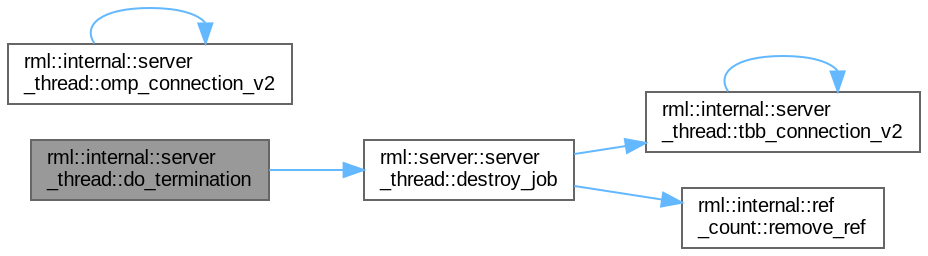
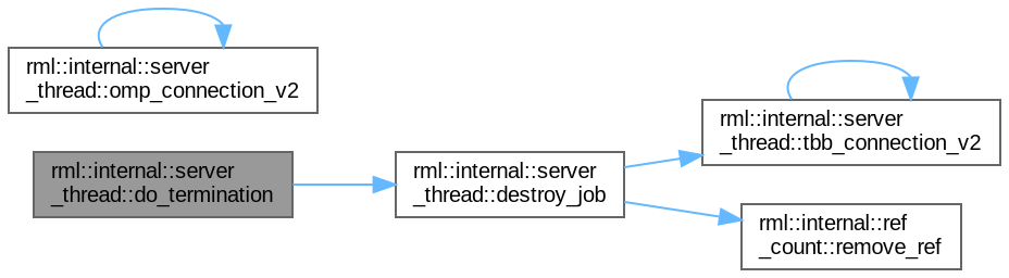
  digraph {
    fontname="Liberation Sans"
    rankdir=LR
    node [color=grey40 fillcolor=white fontname="Liberation Sans" fontsize=10 shape=box style=filled]
    edge [color=steelblue1 fontname="Liberation Sans" fontsize=10 labelfontname=Helvetica labelfontsize=10 style=solid]
    n1 [color=gray40 fillcolor=grey60 fontcolor=black height=0.2 label="rml::internal::server\l_thread::do_termination" width=0.4]
-   n2 [height=0.2 label="rml::server::server\l_thread::destroy_job" width=0.4]
+   n2 [height=0.2 label="rml::internal::server\l_thread::destroy_job" width=0.4]
    n3 [height=0.2 label="rml::internal::server\l_thread::tbb_connection_v2" width=0.4]
    n4 [height=0.2 label="rml::internal::ref\l_count::remove_ref" width=0.4]
    n5 [height=0.2 label="rml::internal::server\l_thread::omp_connection_v2" width=0.4]
    n1 -> n2
    n2 -> n3
    n2 -> n4
    n3 -> n3
    n5 -> n5
  }
